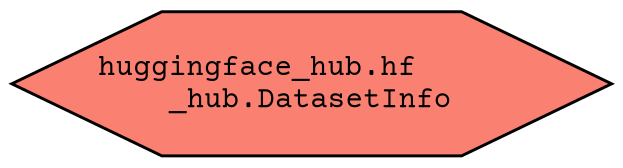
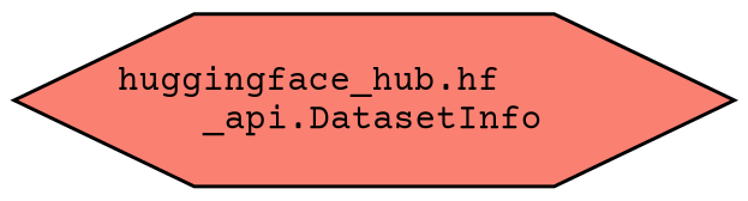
  digraph {
    rankdir=LR
    fontname="Courier Prime"
-   n1 [color=black fillcolor=salmon fontname="Courier Prime" fontsize=10 height=0.2 label="huggingface_hub.hf\l_hub.DatasetInfo" shape=hexagon style=filled width=0.4]
+   n1 [color=black fillcolor=salmon fontname="Courier Prime" fontsize=10 height=0.2 label="huggingface_hub.hf\l_api.DatasetInfo" shape=hexagon style=filled width=0.4]
  }
